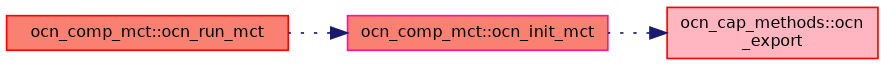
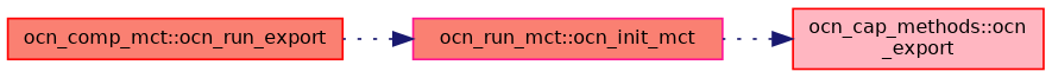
  digraph {
    rankdir=RL
    node [color=red fillcolor=salmon fontname=Helvetica fontsize=10 shape=record style=filled]
    edge [color=midnightblue dir=back fontname=Helvetica fontsize=10 labelfontname=Helvetica labelfontsize=10 style=dotted]
    n1 [fillcolor=lightpink fontcolor=black height=0.2 label="ocn_cap_methods::ocn\l_export" width=0.4]
-   n2 [color=deeppink height=0.2 label="ocn_comp_mct::ocn_init_mct" width=0.4]
-   n3 [height=0.2 label="ocn_comp_mct::ocn_run_mct" width=0.4]
+   n2 [color=deeppink height=0.2 label="ocn_run_mct::ocn_init_mct" width=0.4]
+   n3 [height=0.2 label="ocn_comp_mct::ocn_run_export" width=0.4]
    n1 -> n2
    n2 -> n3
  }
